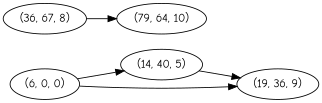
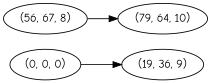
  digraph {
    fontname="Comic Neue"
    rankdir=LR
    node [fontname="Comic Neue"]
    edge [fontname="Comic Neue"]
-   "(0, 0, 0)" [label="(6, 0, 0)"]
-   "(14, 40, 5)"
+   "(0, 0, 0)"
    "(19, 36, 9)"
    n4 [label="(79, 64, 10)"]
-   "(56, 67, 8)" [label="(36, 67, 8)"]
-   "(0, 0, 0)" -> "(14, 40, 5)"
+   "(56, 67, 8)"
    "(0, 0, 0)" -> "(19, 36, 9)"
-   "(14, 40, 5)" -> "(19, 36, 9)"
    "(56, 67, 8)" -> n4
  }
